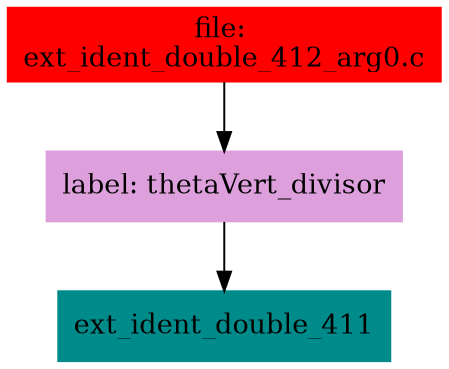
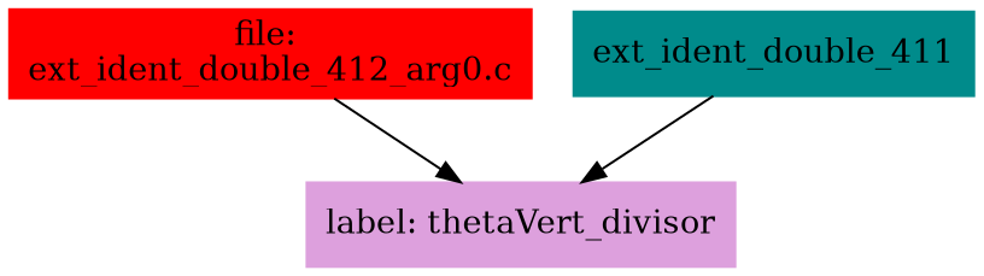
  digraph {
    node [shape=box style=filled]
    n1 [color=red label="file: \next_ident_double_412_arg0.c"]
    n2 [color=plum label="label: thetaVert_divisor"]
    n3 [color=cyan4 label=ext_ident_double_411]
    n1 -> n2
-   n2 -> n3
+   n3 -> n2
  }
